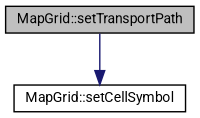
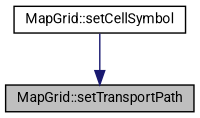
  digraph {
    rankdir=TB
    fontname=Roboto
    node [color=black fontname=Roboto fontsize=10 shape=record style=filled]
    n1 [fillcolor=grey75 fontcolor=black height=0.2 label="MapGrid::setTransportPath" width=0.4]
    n2 [fillcolor=white height=0.2 label="MapGrid::setCellSymbol" width=0.4]
-   n1 -> n2 [color=midnightblue fontname=Roboto fontsize=10 labelfontname=Helvetica labelfontsize=10 style=solid]
+   n2 -> n1 [color=midnightblue fontname=Roboto fontsize=10 labelfontname=Helvetica labelfontsize=10 style=solid]
  }
